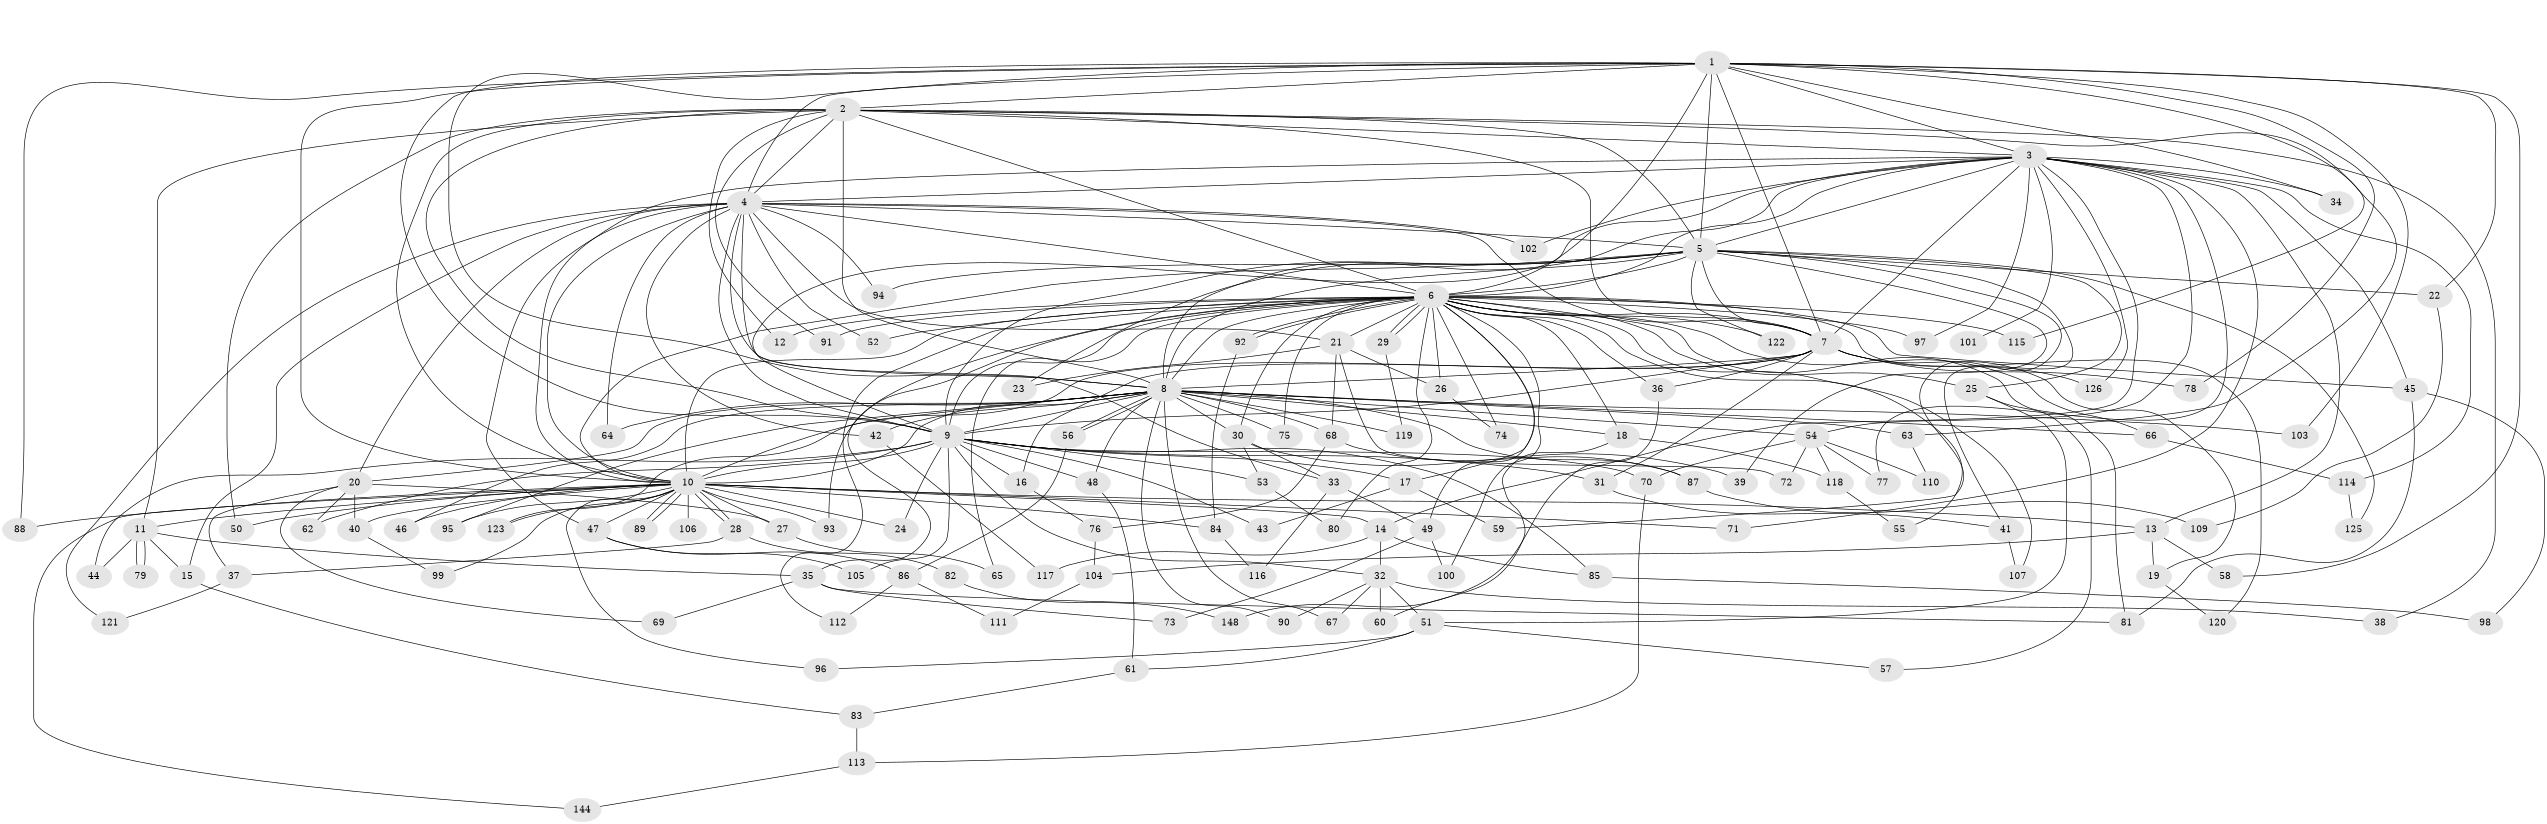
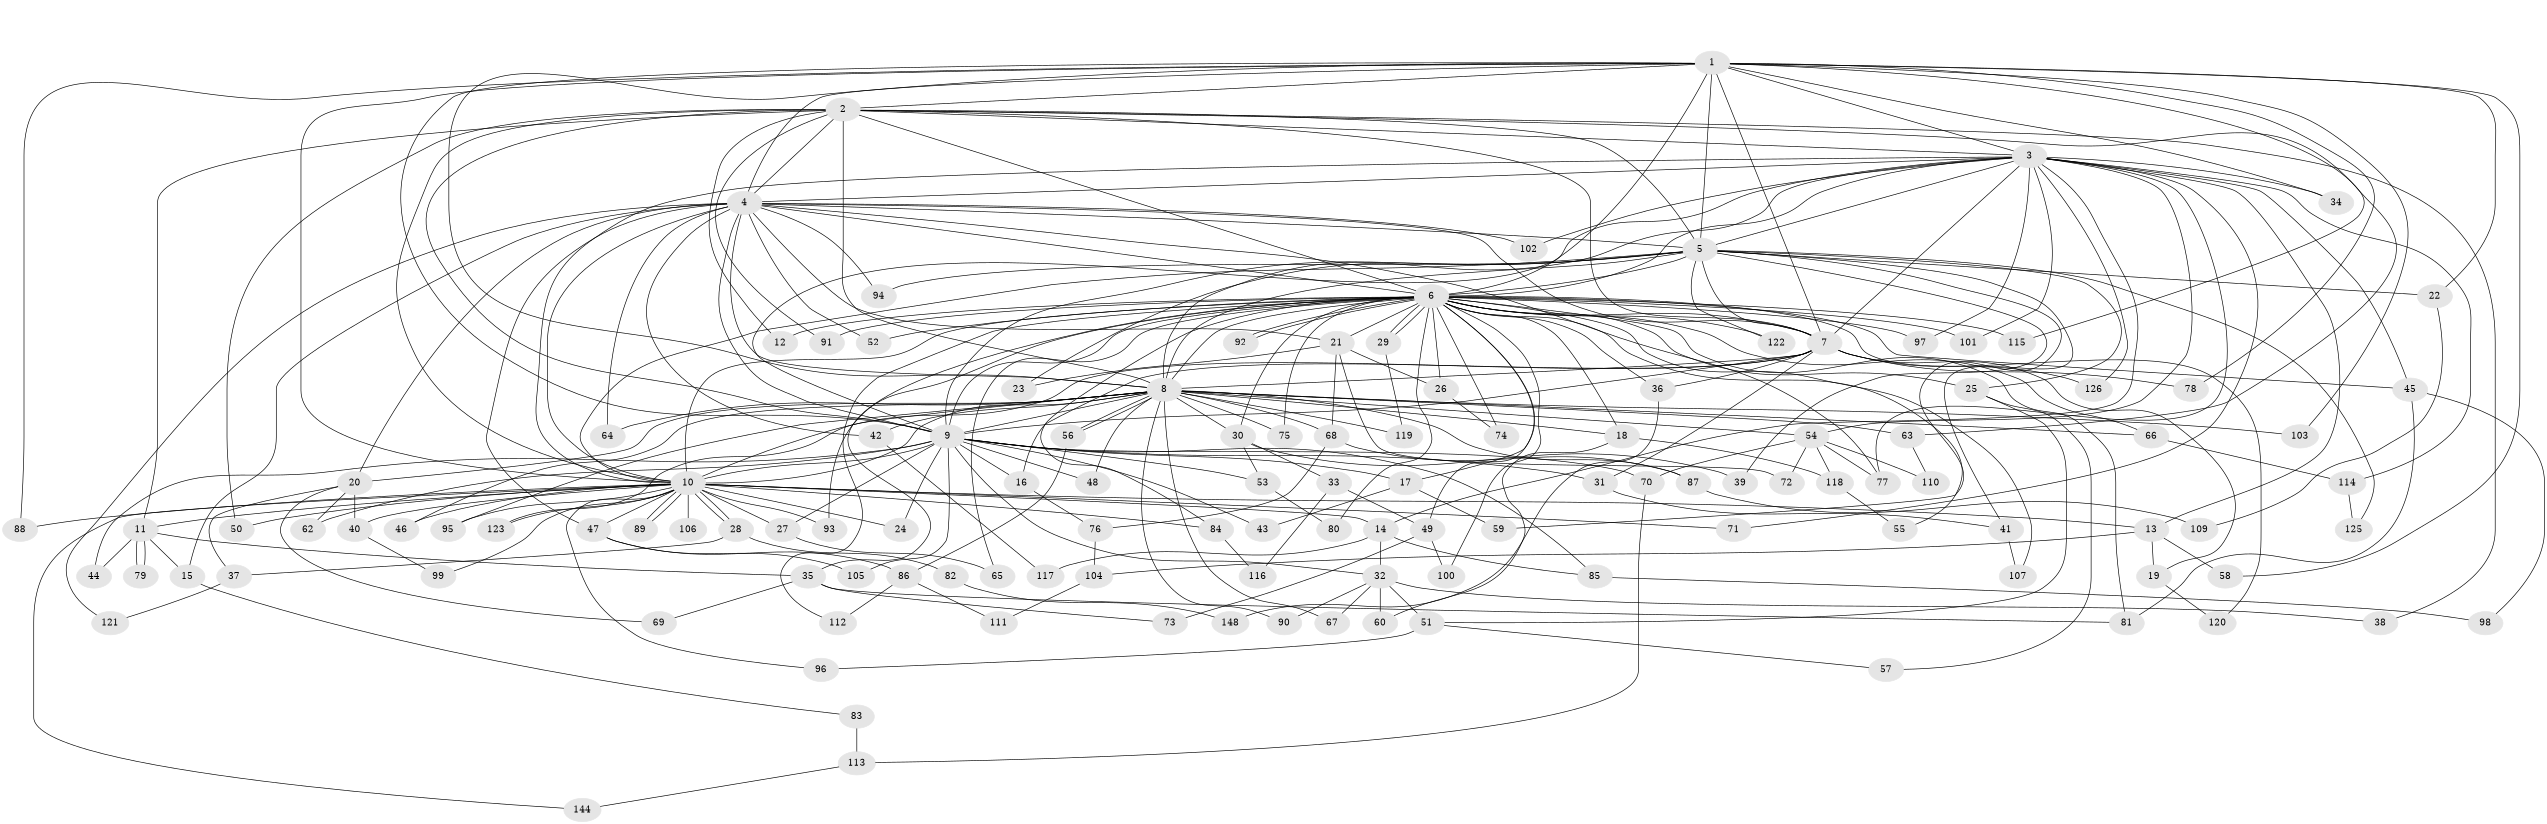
  graph {
    node [color=gray90 style=filled]
    1
    2
    3
    4
    5
    6
    7
    8
    9
    10
    22
    34
    58
    78
    88
    103
    115
    11
    12
    38
    50
    63
    91
    13
    14
    45
    54
    71
    77
    97
    101
    102
    114
    126
    15
    20
    21
    33
    42
    47
    52
    64
    94
    121
    23
    25
    39
    41
    59
    122
    125
    17
    18
    26
    29
    30
    35
    36
    49
    55
    65
    66
    74
    75
    80
    84
    92
    93
    100
    107
    112
    120
    81
    16
    19
    31
    46
    48
    56
    67
    68
    87
    90
    95
    119
    123
    24
    32
    43
    44
    53
    62
    70
    85
    105
    27
    28
    40
    89
    96
    99
    106
    n103 [label=144]
    109
    79
    110
    104
    117
    98
    118
    72
    83
    37
    69
    116
    86
    51
    57
    60
    73
    n121 [label=148]
    82
    76
-   61
    113
    111
    1 -- 2
    1 -- 3
    1 -- 4
    1 -- 5
    1 -- 6
    1 -- 7
    1 -- 8
    1 -- 9
    1 -- 10
    1 -- 22
    1 -- 34
    1 -- 58
    1 -- 78
    1 -- 88
    1 -- 103
    1 -- 115
    2 -- 3
    2 -- 4
    2 -- 5
    2 -- 6
    2 -- 7
    2 -- 8
    2 -- 9
    2 -- 10
    2 -- 11
    2 -- 12
    2 -- 38
    2 -- 50
    2 -- 63
    2 -- 91
    3 -- 4
    3 -- 5
    3 -- 6
    3 -- 7
    3 -- 8
    3 -- 9
    3 -- 10
    3 -- 34
    3 -- 13
    3 -- 14
    3 -- 45
    3 -- 54
    3 -- 71
    3 -- 77
    3 -- 97
    3 -- 101
    3 -- 102
    3 -- 114
    3 -- 126
    4 -- 5
    4 -- 6
    4 -- 7
    4 -- 8
    4 -- 9
    4 -- 10
    4 -- 102
    4 -- 15
    4 -- 20
    4 -- 21
-   4 -- 33
+   4 -- 77
    4 -- 42
    4 -- 47
    4 -- 52
    4 -- 64
    4 -- 94
    4 -- 121
    5 -- 6
    5 -- 7
    5 -- 8
    5 -- 9
    5 -- 10
    5 -- 22
    5 -- 94
    5 -- 23
    5 -- 25
    5 -- 39
    5 -- 41
    5 -- 59
    5 -- 122
    5 -- 125
    6 -- 7
    6 -- 8
    6 -- 9
    6 -- 10
    6 -- 115
    6 -- 12
    6 -- 91
    6 -- 45
    6 -- 97
+   6 -- 101
    6 -- 21
    6 -- 52
    6 -- 25
    6 -- 122
    6 -- 17
    6 -- 18
    6 -- 26
    6 -- 29
    6 -- 29
    6 -- 30
    6 -- 35
    6 -- 36
    6 -- 49
    6 -- 55
    6 -- 65
    6 -- 66
    6 -- 74
    6 -- 75
    6 -- 80
-   92 -- 84
+   6 -- 84
    6 -- 92
    6 -- 92
    6 -- 93
    6 -- 100
    6 -- 107
    6 -- 112
    6 -- 120
    6 -- 81
    7 -- 8
    7 -- 9
    7 -- 10
    7 -- 78
    7 -- 126
    7 -- 36
    7 -- 16
    7 -- 19
    7 -- 31
    8 -- 9
    8 -- 10
    8 -- 103
    8 -- 63
    8 -- 54
    8 -- 20
    8 -- 42
    8 -- 64
    8 -- 18
    8 -- 30
    8 -- 66
    8 -- 75
    8 -- 46
    8 -- 48
    8 -- 56
    8 -- 56
    8 -- 67
    8 -- 68
    8 -- 87
    8 -- 90
    8 -- 95
    8 -- 119
    8 -- 123
    9 -- 10
    9 -- 17
    9 -- 16
    9 -- 31
    9 -- 48
    9 -- 24
    9 -- 32
    9 -- 43
    9 -- 44
    9 -- 53
    9 -- 62
    9 -- 70
    9 -- 85
    9 -- 105
    10 -- 88
    10 -- 11
    10 -- 50
    10 -- 13
    10 -- 14
    10 -- 71
    10 -- 47
    10 -- 84
    10 -- 93
    10 -- 46
    10 -- 95
    10 -- 123
    10 -- 24
    10 -- 27
    10 -- 28
    10 -- 28
    10 -- 40
    10 -- 89
    10 -- 89
    10 -- 96
    10 -- 99
    10 -- 106
    10 -- n103
    22 -- 109
    11 -- 15
    11 -- 35
    11 -- 44
    11 -- 79
    11 -- 79
    63 -- 110
    13 -- 58
    13 -- 19
    13 -- 104
    14 -- 32
    14 -- 85
    14 -- 117
    45 -- 81
    45 -- 98
    54 -- 77
    54 -- 70
    54 -- 110
    54 -- 118
    54 -- 72
    114 -- 125
    15 -- 83
    20 -- 62
-   20 -- 27
+   9 -- 27
    20 -- 40
    20 -- 37
    20 -- 69
    21 -- 23
    21 -- 26
    21 -- 68
    21 -- 72
    33 -- 49
    33 -- 116
    42 -- 117
    47 -- 105
    47 -- 86
    25 -- 51
    25 -- 57
    41 -- 107
    17 -- 59
    17 -- 43
    18 -- 118
    18 -- 60
    26 -- 74
    29 -- 119
    30 -- 33
    30 -- 39
    30 -- 53
    35 -- 81
    35 -- 69
    35 -- 73
    36 -- n121
    49 -- 100
    49 -- 73
    66 -- 114
    84 -- 116
    16 -- 76
    19 -- 120
    31 -- 41
-   48 -- 61
    56 -- 86
    68 -- 87
    68 -- 76
    87 -- 109
    32 -- 38
    32 -- 67
    32 -- 90
    32 -- 51
    32 -- 60
    53 -- 80
    70 -- 113
    85 -- 98
    27 -- 65
    28 -- 37
    28 -- 82
    40 -- 99
    104 -- 111
    118 -- 55
    83 -- 113
    37 -- 121
    86 -- 112
    86 -- 111
    51 -- 96
    51 -- 57
-   51 -- 61
    82 -- n121
    76 -- 104
-   61 -- 83
    113 -- n103
  }
